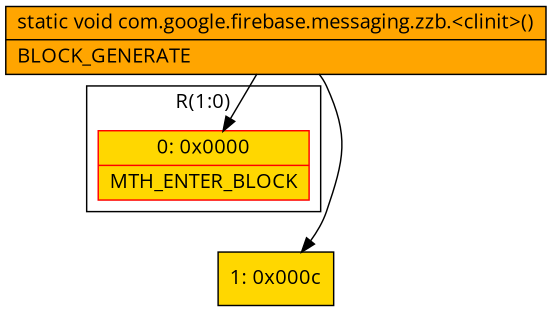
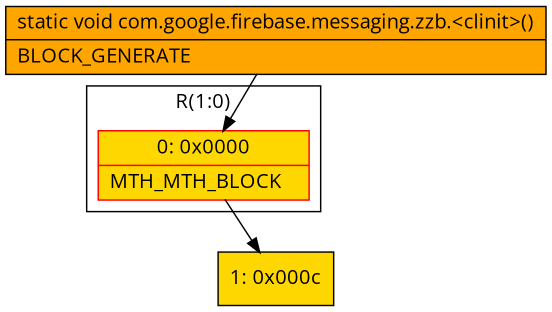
  digraph {
    fontname="Open Sans"
    node [color=black fillcolor=gold fontname="Open Sans" shape=record style=filled]
    edge [fontname="Open Sans"]
-   n1 [color=red label="{0\:\ 0x0000|MTH_ENTER_BLOCK\l}"]
+   n1 [color=red label="{0\:\ 0x0000|MTH_MTH_BLOCK\l}"]
    n2 [label="{1\:\ 0x000c}"]
    n3 [fillcolor=orange label="{static void com.google.firebase.messaging.zzb.\<clinit\>()  | BLOCK_GENERATE\l}"]
    subgraph cluster_1 {
      label="R(1:0)"
      n1
    }
-   n3 -> n2
+   n1 -> n2
    n3 -> n1
  }
